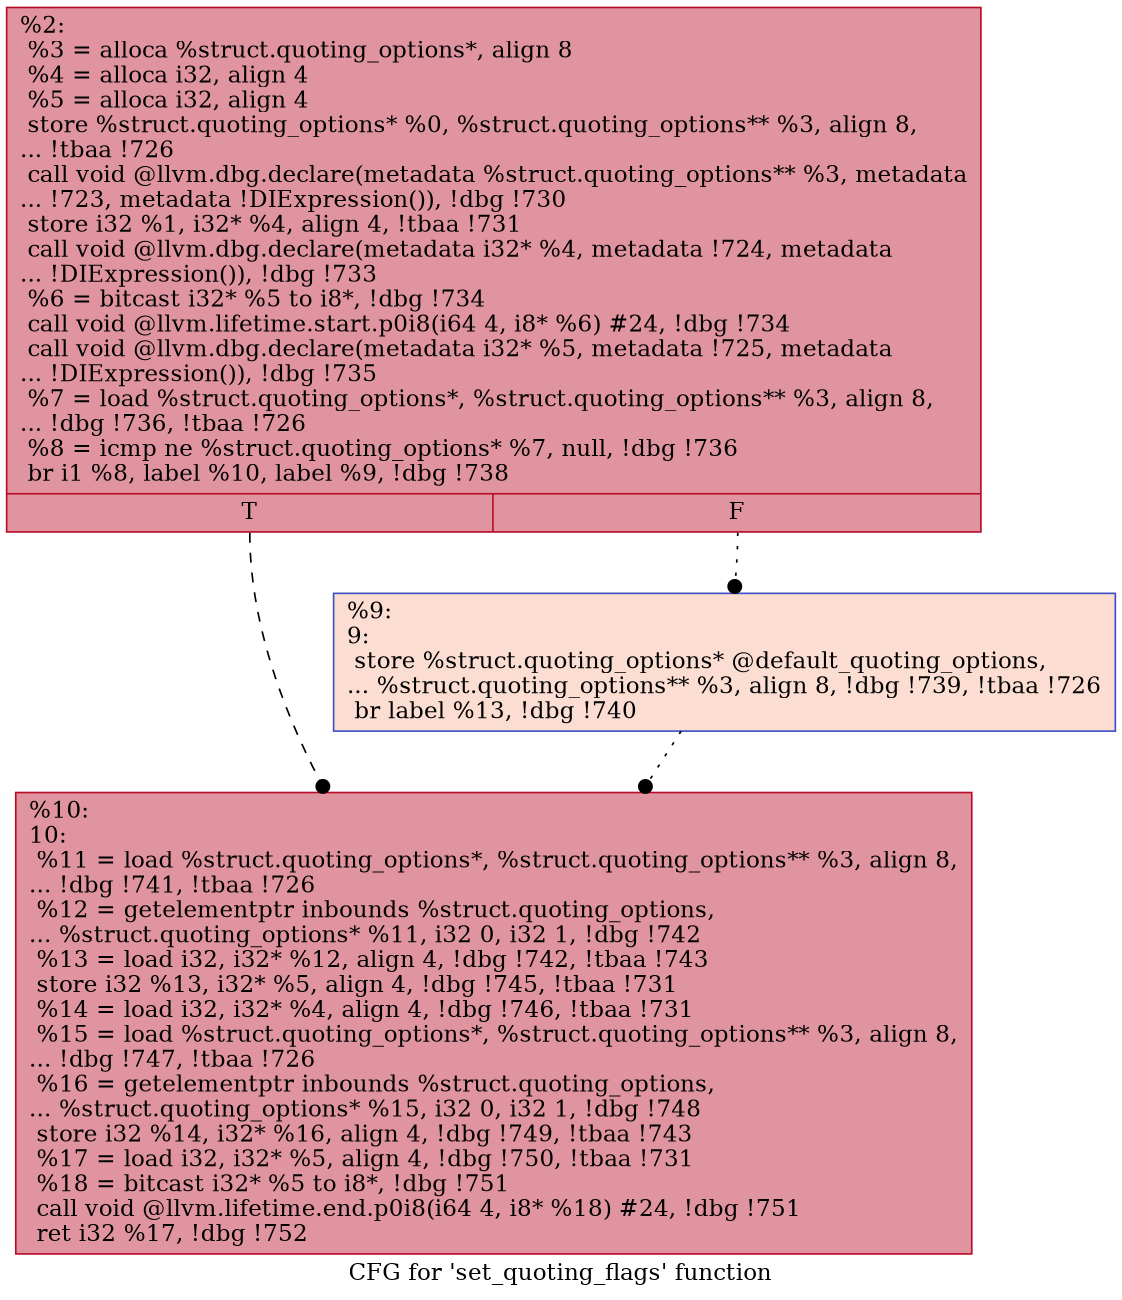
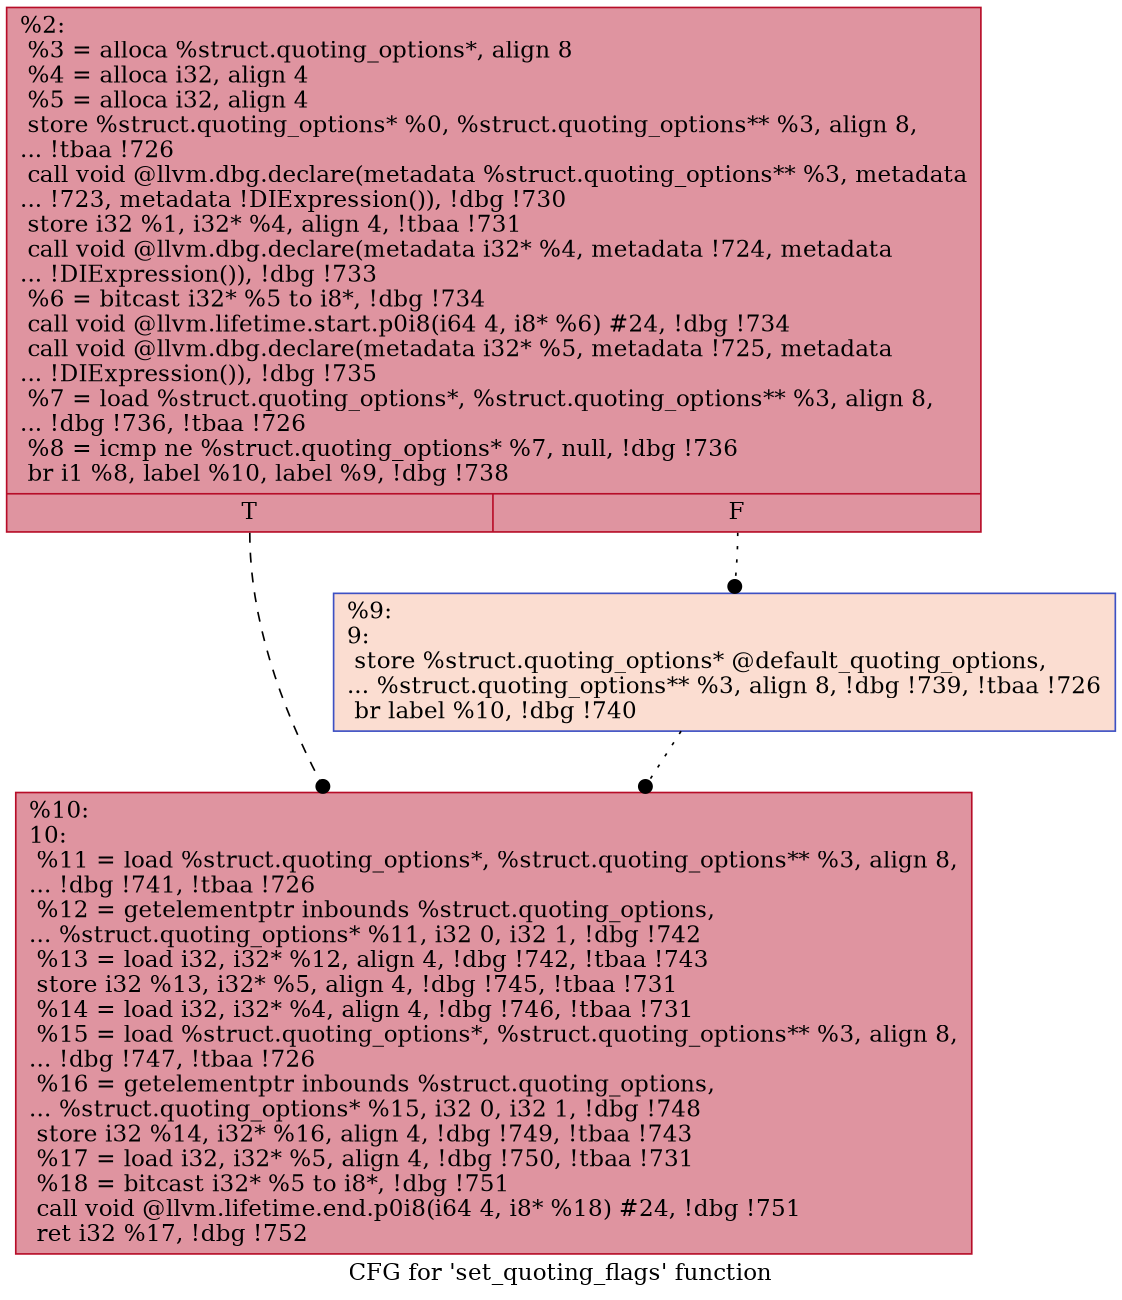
  digraph {
    label="CFG for 'set_quoting_flags' function"
    node [color="#b70d28ff" fillcolor="#b70d2870" shape=record style=filled]
    edge [style=dotted arrowhead=dot]
    n1 [label="{%2:\l  %3 = alloca %struct.quoting_options*, align 8\l  %4 = alloca i32, align 4\l  %5 = alloca i32, align 4\l  store %struct.quoting_options* %0, %struct.quoting_options** %3, align 8,\l... !tbaa !726\l  call void @llvm.dbg.declare(metadata %struct.quoting_options** %3, metadata\l... !723, metadata !DIExpression()), !dbg !730\l  store i32 %1, i32* %4, align 4, !tbaa !731\l  call void @llvm.dbg.declare(metadata i32* %4, metadata !724, metadata\l... !DIExpression()), !dbg !733\l  %6 = bitcast i32* %5 to i8*, !dbg !734\l  call void @llvm.lifetime.start.p0i8(i64 4, i8* %6) #24, !dbg !734\l  call void @llvm.dbg.declare(metadata i32* %5, metadata !725, metadata\l... !DIExpression()), !dbg !735\l  %7 = load %struct.quoting_options*, %struct.quoting_options** %3, align 8,\l... !dbg !736, !tbaa !726\l  %8 = icmp ne %struct.quoting_options* %7, null, !dbg !736\l  br i1 %8, label %10, label %9, !dbg !738\l|{<s0>T|<s1>F}}"]
    n2 [label="{%10:\l10:                                               \l  %11 = load %struct.quoting_options*, %struct.quoting_options** %3, align 8,\l... !dbg !741, !tbaa !726\l  %12 = getelementptr inbounds %struct.quoting_options,\l... %struct.quoting_options* %11, i32 0, i32 1, !dbg !742\l  %13 = load i32, i32* %12, align 4, !dbg !742, !tbaa !743\l  store i32 %13, i32* %5, align 4, !dbg !745, !tbaa !731\l  %14 = load i32, i32* %4, align 4, !dbg !746, !tbaa !731\l  %15 = load %struct.quoting_options*, %struct.quoting_options** %3, align 8,\l... !dbg !747, !tbaa !726\l  %16 = getelementptr inbounds %struct.quoting_options,\l... %struct.quoting_options* %15, i32 0, i32 1, !dbg !748\l  store i32 %14, i32* %16, align 4, !dbg !749, !tbaa !743\l  %17 = load i32, i32* %5, align 4, !dbg !750, !tbaa !731\l  %18 = bitcast i32* %5 to i8*, !dbg !751\l  call void @llvm.lifetime.end.p0i8(i64 4, i8* %18) #24, !dbg !751\l  ret i32 %17, !dbg !752\l}"]
-   n3 [color="#3d50c3ff" fillcolor="#f7b39670" label="{%9:\l9:                                                \l  store %struct.quoting_options* @default_quoting_options,\l... %struct.quoting_options** %3, align 8, !dbg !739, !tbaa !726\l  br label %13, !dbg !740\l}"]
+   n3 [color="#3d50c3ff" fillcolor="#f7b39670" label="{%9:\l9:                                                \l  store %struct.quoting_options* @default_quoting_options,\l... %struct.quoting_options** %3, align 8, !dbg !739, !tbaa !726\l  br label %10, !dbg !740\l}"]
    n1 -> n2 [tailport=s0 style=dashed]
    n1 -> n3 [tailport=s1]
    n3 -> n2
  }
